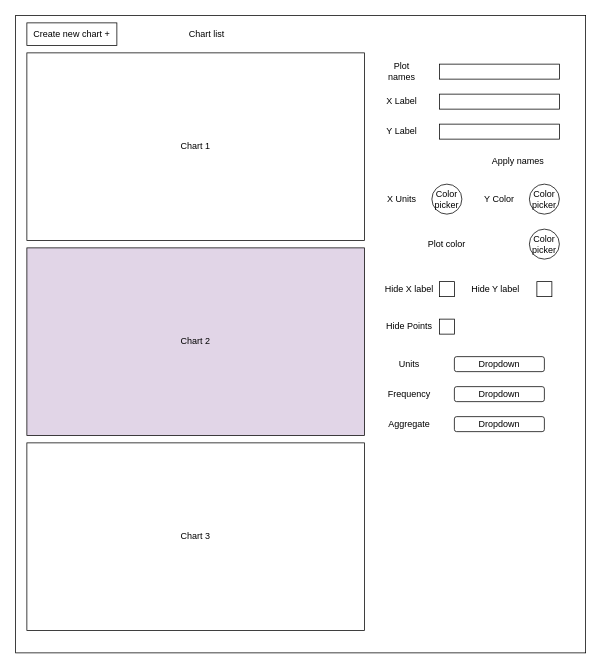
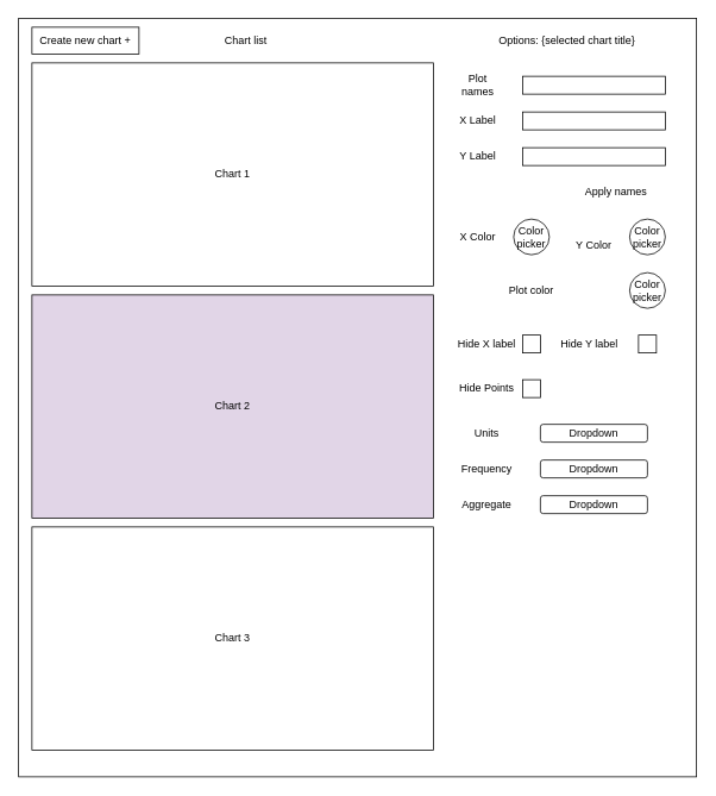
  <mxCell id="0" />
  <mxCell id="1" parent="0" />
  <mxCell id="2" value="" style="rounded=0;whiteSpace=wrap;html=1;" vertex="1" parent="1"><mxGeometry x="20" y="20" width="760" height="850" as="geometry" /></mxCell>
  <mxCell id="3" value="Create new chart +" style="rounded=0;whiteSpace=wrap;html=1;" vertex="1" parent="1"><mxGeometry x="35" y="30" width="120" height="30" as="geometry" /></mxCell>
  <mxCell id="4" value="Chart 1" style="rounded=0;whiteSpace=wrap;html=1;" vertex="1" parent="1"><mxGeometry x="35" y="70" width="450" height="250" as="geometry" /></mxCell>
  <mxCell id="5" value="Chart 2" style="rounded=0;whiteSpace=wrap;html=1;fillColor=#e1d5e7;" vertex="1" parent="1"><mxGeometry x="35" y="330" width="450" height="250" as="geometry" /></mxCell>
  <mxCell id="6" value="Chart 3" style="rounded=0;whiteSpace=wrap;html=1;" vertex="1" parent="1"><mxGeometry x="35" y="590" width="450" height="250" as="geometry" /></mxCell>
  <mxCell id="7" value="Chart list" style="text;html=1;strokeColor=none;fillColor=none;align=center;verticalAlign=middle;whiteSpace=wrap;rounded=0;" vertex="1" parent="1"><mxGeometry x="245" y="30" width="60" height="30" as="geometry" /></mxCell>
+ <mxCell id="8" value="Options: {selected chart title}" style="text;html=1;strokeColor=none;fillColor=none;align=center;verticalAlign=middle;whiteSpace=wrap;rounded=0;" vertex="1" parent="1"><mxGeometry x="550" y="30" width="170" height="30" as="geometry" /></mxCell>
  <mxCell id="9" value="Plot names" style="text;html=1;strokeColor=none;fillColor=none;align=center;verticalAlign=middle;whiteSpace=wrap;rounded=0;" vertex="1" parent="1"><mxGeometry x="505" y="80" width="60" height="30" as="geometry" /></mxCell>
  <mxCell id="10" value="" style="rounded=0;whiteSpace=wrap;html=1;" vertex="1" parent="1"><mxGeometry x="585" y="85" width="160" height="20" as="geometry" /></mxCell>
  <mxCell id="11" value="X Label" style="text;html=1;strokeColor=none;fillColor=none;align=center;verticalAlign=middle;whiteSpace=wrap;rounded=0;" vertex="1" parent="1"><mxGeometry x="505" y="120" width="60" height="30" as="geometry" /></mxCell>
  <mxCell id="12" value="Y Label" style="text;html=1;strokeColor=none;fillColor=none;align=center;verticalAlign=middle;whiteSpace=wrap;rounded=0;" vertex="1" parent="1"><mxGeometry x="505" y="160" width="60" height="30" as="geometry" /></mxCell>
  <mxCell id="13" value="" style="rounded=0;whiteSpace=wrap;html=1;" vertex="1" parent="1"><mxGeometry x="585" y="125" width="160" height="20" as="geometry" /></mxCell>
  <mxCell id="14" value="" style="rounded=0;whiteSpace=wrap;html=1;" vertex="1" parent="1"><mxGeometry x="585" y="165" width="160" height="20" as="geometry" /></mxCell>
  <mxCell id="15" value="Apply names" style="text;html=1;strokeColor=none;fillColor=none;align=center;verticalAlign=middle;whiteSpace=wrap;rounded=0;" vertex="1" parent="1"><mxGeometry x="635" y="200" width="110" height="30" as="geometry" /></mxCell>
- <mxCell id="16" value="X Units" style="text;html=1;strokeColor=none;fillColor=none;align=center;verticalAlign=middle;whiteSpace=wrap;rounded=0;" vertex="1" parent="1"><mxGeometry x="505" y="250" width="60" height="30" as="geometry" /></mxCell>
+ <mxCell id="16" value="X Color" style="text;html=1;strokeColor=none;fillColor=none;align=center;verticalAlign=middle;whiteSpace=wrap;rounded=0;" vertex="1" parent="1"><mxGeometry x="505" y="250" width="60" height="30" as="geometry" /></mxCell>
  <mxCell id="17" value="Color picker" style="ellipse;whiteSpace=wrap;html=1;aspect=fixed;" vertex="1" parent="1"><mxGeometry x="575" y="245" width="40" height="40" as="geometry" /></mxCell>
- <mxCell id="18" value="Y Color" style="text;html=1;strokeColor=none;fillColor=none;align=center;verticalAlign=middle;whiteSpace=wrap;rounded=0;" vertex="1" parent="1"><mxGeometry x="635" y="250" width="60" height="30" as="geometry" /></mxCell>
+ <mxCell id="18" value="Y Color" style="text;html=1;strokeColor=none;fillColor=none;align=center;verticalAlign=middle;whiteSpace=wrap;rounded=0;" vertex="1" parent="1"><mxGeometry x="635" y="260" width="60" height="30" as="geometry" /></mxCell>
  <mxCell id="19" value="Color picker" style="ellipse;whiteSpace=wrap;html=1;aspect=fixed;" vertex="1" parent="1"><mxGeometry x="705" y="245" width="40" height="40" as="geometry" /></mxCell>
  <mxCell id="20" value="Plot color" style="text;html=1;strokeColor=none;fillColor=none;align=center;verticalAlign=middle;whiteSpace=wrap;rounded=0;" vertex="1" parent="1"><mxGeometry x="515" y="310" width="160" height="30" as="geometry" /></mxCell>
  <mxCell id="21" value="Color picker" style="ellipse;whiteSpace=wrap;html=1;aspect=fixed;" vertex="1" parent="1"><mxGeometry x="705" y="305" width="40" height="40" as="geometry" /></mxCell>
  <mxCell id="22" value="Hide X label" style="text;html=1;strokeColor=none;fillColor=none;align=center;verticalAlign=middle;whiteSpace=wrap;rounded=0;" vertex="1" parent="1"><mxGeometry x="505" y="370" width="80" height="30" as="geometry" /></mxCell>
  <mxCell id="23" value="Hide Y label" style="text;html=1;strokeColor=none;fillColor=none;align=center;verticalAlign=middle;whiteSpace=wrap;rounded=0;" vertex="1" parent="1"><mxGeometry x="615" y="370" width="90" height="30" as="geometry" /></mxCell>
  <mxCell id="24" value="" style="rounded=0;whiteSpace=wrap;html=1;" vertex="1" parent="1"><mxGeometry x="585" y="375" width="20" height="20" as="geometry" /></mxCell>
  <mxCell id="25" value="" style="rounded=0;whiteSpace=wrap;html=1;" vertex="1" parent="1"><mxGeometry x="715" y="375" width="20" height="20" as="geometry" /></mxCell>
  <mxCell id="26" value="Hide Points" style="text;html=1;strokeColor=none;fillColor=none;align=center;verticalAlign=middle;whiteSpace=wrap;rounded=0;" vertex="1" parent="1"><mxGeometry x="505" y="420" width="80" height="30" as="geometry" /></mxCell>
  <mxCell id="27" value="" style="rounded=0;whiteSpace=wrap;html=1;" vertex="1" parent="1"><mxGeometry x="585" y="425" width="20" height="20" as="geometry" /></mxCell>
  <mxCell id="28" value="Units" style="text;html=1;strokeColor=none;fillColor=none;align=center;verticalAlign=middle;whiteSpace=wrap;rounded=0;" vertex="1" parent="1"><mxGeometry x="515" y="470" width="60" height="30" as="geometry" /></mxCell>
  <mxCell id="29" value="Dropdown" style="rounded=1;whiteSpace=wrap;html=1;" vertex="1" parent="1"><mxGeometry x="605" y="475" width="120" height="20" as="geometry" /></mxCell>
  <mxCell id="30" value="Frequency" style="text;html=1;strokeColor=none;fillColor=none;align=center;verticalAlign=middle;whiteSpace=wrap;rounded=0;" vertex="1" parent="1"><mxGeometry x="515" y="510" width="60" height="30" as="geometry" /></mxCell>
  <mxCell id="31" value="Dropdown" style="rounded=1;whiteSpace=wrap;html=1;" vertex="1" parent="1"><mxGeometry x="605" y="515" width="120" height="20" as="geometry" /></mxCell>
  <mxCell id="32" value="Aggregate" style="text;html=1;strokeColor=none;fillColor=none;align=center;verticalAlign=middle;whiteSpace=wrap;rounded=0;" vertex="1" parent="1"><mxGeometry x="515" y="550" width="60" height="30" as="geometry" /></mxCell>
  <mxCell id="33" value="Dropdown" style="rounded=1;whiteSpace=wrap;html=1;" vertex="1" parent="1"><mxGeometry x="605" y="555" width="120" height="20" as="geometry" /></mxCell>
